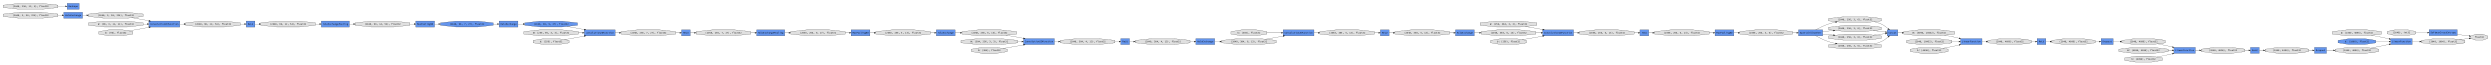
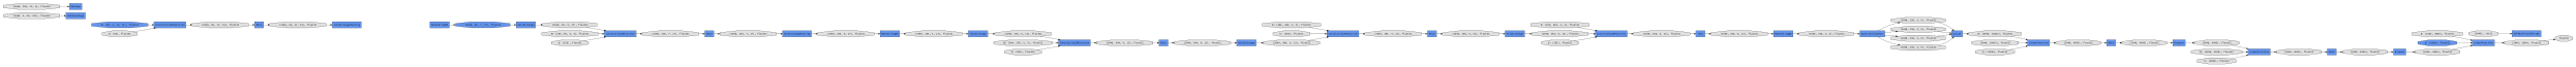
  digraph {
    fontname="Source Code Pro"
    rankdir=LR
    node [fillcolor="#E0E0E0" fontname="Source Code Pro" shape=octagon style=filled]
    edge [fontname="Source Code Pro"]
    n1 [label="(2048, 4096), float32"]
    n2 [fillcolor="#6495ED" label=LinearFunction shape=record]
    n3 [label="(2048, 1000), float32"]
    n4 [fillcolor="#6495ED" label=SoftmaxCrossEntropy shape=record]
    n5 [label=float32]
    n6 [fillcolor="#6495ED" label=HaloExchange shape=record]
    n7 [label="(2048, 256, 6, 13), float32"]
    n8 [fillcolor="#6495ED" label=Convolution2DFunction shape=record]
    n9 [fillcolor="#6495ED" label=HaloExchange shape=record]
-   n10 [label="(2048, 3, 58, 224), float32"]
    n11 [fillcolor="#6495ED" label=Convolution2DFunction shape=record]
-   n12 [fillcolor="#6495ED" label="(2048, 96, 9, 27), float32"]
+   n12 [label="(2048, 96, 9, 27), float32"]
    n13 [fillcolor="#6495ED" label=Convolution2DFunction shape=record]
    n14 [label="(2048, 256, 7, 27), float32"]
    n15 [fillcolor="#6495ED" label=Concat shape=record]
    n16 [label="W: (4096, 18432), float32"]
    n17 [label="(2048, 256, 12, 6), float32"]
    n18 [fillcolor="#6495ED" label=Reshape shape=record]
    n19 [fillcolor="#6495ED" label=ReLU shape=record]
    n20 [label="(2048, 4096), float32"]
    n21 [fillcolor="#6495ED" label=Dropout shape=record]
    n22 [label="(2048, 256, 7, 27), float32"]
    n23 [fillcolor="#6495ED" label=HaloExchangePooling shape=record]
    n24 [label="(2048, 256, 9, 27), float32"]
    n25 [fillcolor="#6495ED" label=ReLU shape=record]
    n26 [label="(2048, 4096), float32"]
    n27 [fillcolor="#6495ED" label=Dropout shape=record]
    n28 [fillcolor="#6495ED" label=MaxPoolingND shape=record]
    n29 [label="(2048, 256, 4, 13), float32"]
    n30 [label="(2048, 4096), float32"]
    n31 [fillcolor="#6495ED" label=ReLU shape=record]
-   n32 [label="(2048, 96, 14, 54), float32"]
    n33 [fillcolor="#6495ED" label=MaxPoolingND shape=record]
    n34 [fillcolor="#6495ED" label="(2048, 96, 7, 27), float32"]
    n35 [label="(2048, 96, 12, 54), float32"]
    n36 [fillcolor="#6495ED" label=HaloExchangePooling shape=record]
    n37 [label="(2048, 18432), float32"]
    n38 [fillcolor="#6495ED" label=LinearFunction shape=record]
    n39 [label="(2048, 4096), float32"]
    n40 [label="(2048), int32"]
    n41 [label="(2048, 384, 4, 13), float32"]
+   n42 [label="W: (384, 384, 3, 3), float32"]
    n43 [fillcolor="#6495ED" label=Convolution2DFunction shape=record]
    n44 [label="(2048, 384, 4, 13), float32"]
-   n45 [label="W: (96, 3, 11, 11), float32"]
+   n45 [fillcolor="#6495ED" label="W: (96, 3, 11, 11), float32"]
    n46 [label="(2048, 96, 12, 54), float32"]
    n47 [label="(2048, 4096), float32"]
    n48 [label="b: (384), float32"]
    n49 [fillcolor="#6495ED" label=HaloExchange shape=record]
    n50 [fillcolor="#6495ED" label=ReLU shape=record]
    n51 [label="(2048, 384, 4, 13), float32"]
    n52 [label="(2048, 256, 3, 6), float32"]
    n53 [label="W: (256, 384, 3, 3), float32"]
    n54 [fillcolor="#6495ED" label=Convolution2DFunction shape=record]
    n55 [label="(2048, 256, 6, 13), float32"]
    n56 [fillcolor="#6495ED" label=ReLU shape=record]
    n57 [label="(2048, 256, 6, 13), float32"]
    n58 [fillcolor="#6495ED" label=HaloExchange shape=record]
    n59 [label="(2048, 384, 6, 13), float32"]
    n60 [label="b: (256), float32"]
    n61 [fillcolor="#6495ED" label=LinearFunction shape=record]
    n62 [label="(2048, 256, 3, 6), float32"]
    n63 [fillcolor="#6495ED" label=ReLU shape=record]
    n64 [label="(2048, 3, 56, 224), float32"]
    n65 [fillcolor="#6495ED" label=ReLU shape=record]
    n66 [label="(2048, 384, 4, 13), float32"]
    n67 [fillcolor="#6495ED" label=HaloExchange shape=record]
    n68 [label="(2048, 384, 6, 13), float32"]
    n69 [label="b: (4096), float32"]
    n70 [fillcolor="#6495ED" label=MaxPoolingND shape=record]
    n71 [label="W: (4096, 4096), float32"]
    n72 [label="b: (96), float32"]
    n73 [label="b: (4096), float32"]
    n74 [label="W: (1000, 4096), float32"]
    n75 [label="(2048, 256, 3, 6), float32"]
    n76 [label="(2048, 256, 3, 6), float32"]
    n77 [label="W: (256, 96, 3, 3), float32"]
    n78 [label="(2048, 256, 3, 6), float32"]
    n79 [fillcolor="#6495ED" label=SpatialAllGather shape=record]
    n80 [fillcolor="#6495ED" label="b: (1000), float32"]
    n81 [label="b: (256), float32"]
    n82 [label="W: (384, 256, 3, 3), float32"]
    n83 [label="b: (384), float32"]
    n1 -> n2
    n2 -> n3
    n3 -> n5
-   n4 -> n5
    n6 -> n7
    n7 -> n8
    n8 -> n41
-   n9 -> n10
-   n10 -> n11
    n11 -> n46
    n12 -> n13
    n13 -> n14
    n14 -> n19
    n15 -> n16
    n16 -> n38
    n17 -> n18
    n19 -> n22
    n20 -> n21
    n21 -> n1
    n22 -> n23
    n23 -> n24
    n24 -> n28
    n25 -> n26
    n26 -> n27
    n27 -> n47
    n28 -> n29
    n29 -> n6
    n30 -> n31
    n31 -> n20
-   n32 -> n33
    n33 -> n34
    n34 -> n49
    n35 -> n36
-   n36 -> n32
    n37 -> n38
    n38 -> n39
    n39 -> n25
    n40 -> n4
    n41 -> n50
+   n42 -> n43
    n43 -> n44
    n44 -> n65
    n45 -> n11
    n46 -> n63
    n47 -> n61
    n48 -> n43
    n49 -> n12
    n50 -> n51
    n51 -> n67
    n52 -> n15
    n53 -> n54
    n54 -> n55
    n55 -> n56
    n56 -> n57
    n57 -> n70
    n58 -> n59
    n59 -> n54
    n60 -> n54
    n61 -> n30
    n62 -> n15
    n63 -> n35
    n64 -> n9
    n65 -> n66
    n66 -> n58
    n67 -> n68
    n68 -> n43
    n69 -> n38
    n70 -> n78
    n71 -> n61
    n72 -> n11
    n73 -> n61
    n74 -> n2
    n75 -> n15
    n76 -> n15
    n77 -> n13
    n78 -> n79
    n79 -> n52
    n79 -> n62
    n79 -> n75
    n79 -> n76
    n80 -> n2
    n81 -> n13
    n82 -> n8
    n83 -> n8
  }
